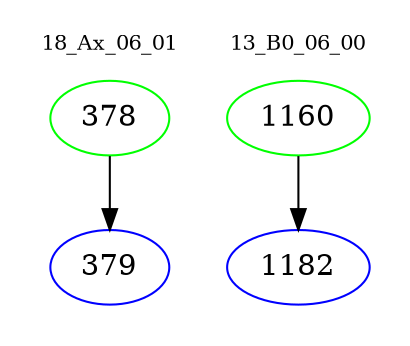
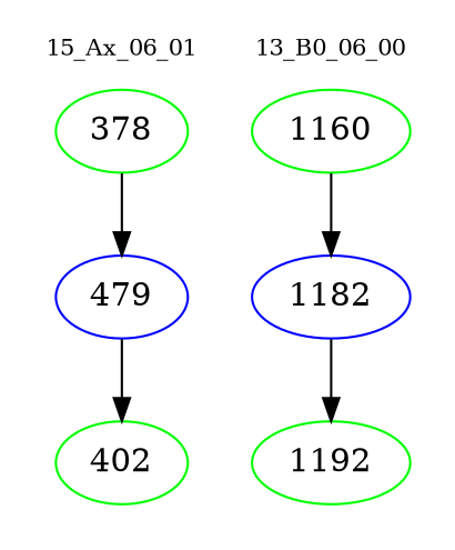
  digraph {
    node [color=green]
    edge [color=black]
-   n1 [color=blue label=379]
+   n1 [color=blue label=479]
    n2 [label=378]
+   n3 [label=402]
    n4 [color=blue label=1182]
+   n5 [label=1192]
    n6 [label=1160]
    subgraph cluster_1 {
      color=white
      fontsize=10
-     label="18_Ax_06_01"
+     label="15_Ax_06_01"
      n1
      n2
+     n3
    }
    subgraph cluster_2 {
      color=white
      fontsize=10
      label="13_B0_06_00"
      n4
+     n5
      n6
    }
+   n1 -> n3
    n2 -> n1
+   n4 -> n5
    n6 -> n4
  }
